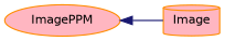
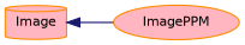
  digraph {
    rankdir=LR
    node [color=darkorange fillcolor=lightpink fontname=Helvetica fontsize=10 style=filled]
    n1 [height=0.2 label=Image shape=cylinder width=0.4]
    n2 [height=0.2 label=ImagePPM shape=ellipse width=0.4]
-   n2 -> n1 [color=midnightblue dir=back fontname=Helvetica fontsize=10 labelfontname=Helvetica labelfontsize=10 style=solid]
+   n1 -> n2 [color=midnightblue dir=back fontname=Helvetica fontsize=10 labelfontname=Helvetica labelfontsize=10 style=solid]
  }
